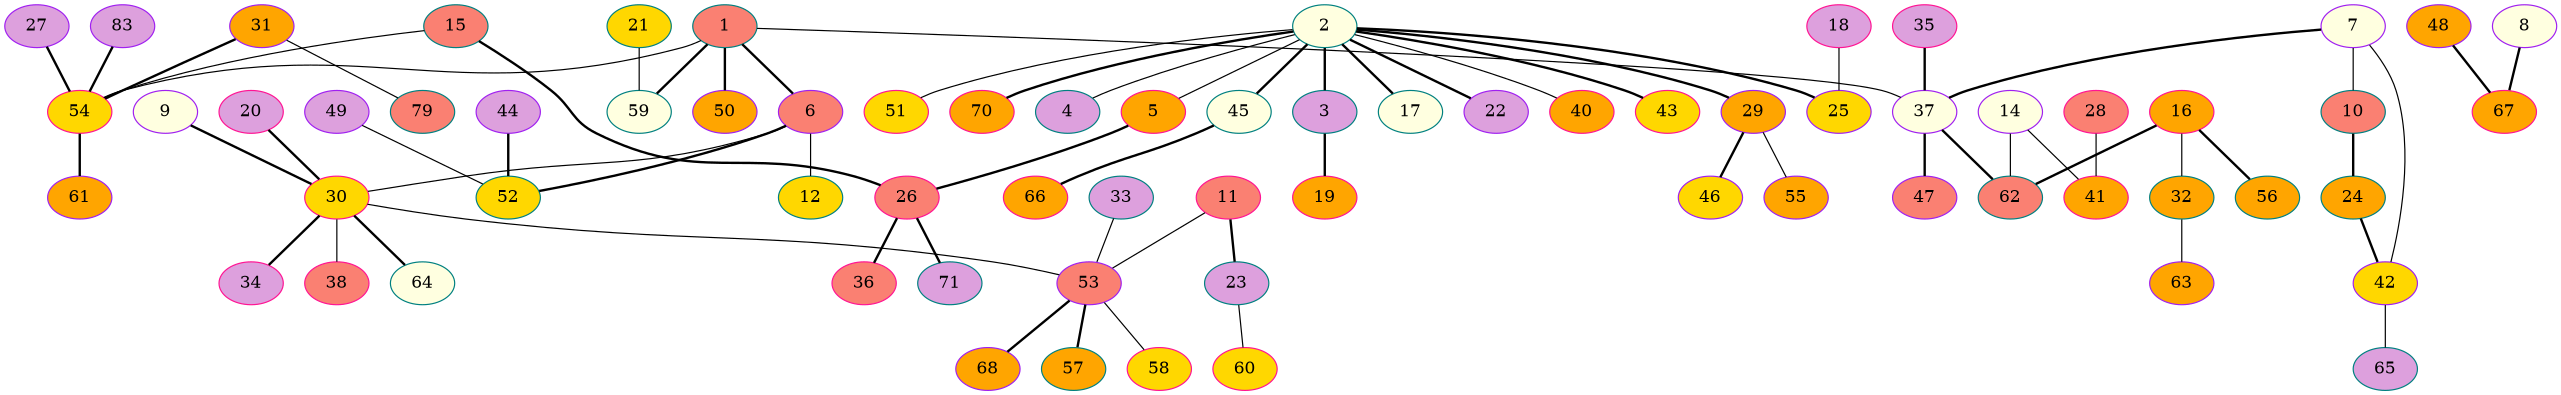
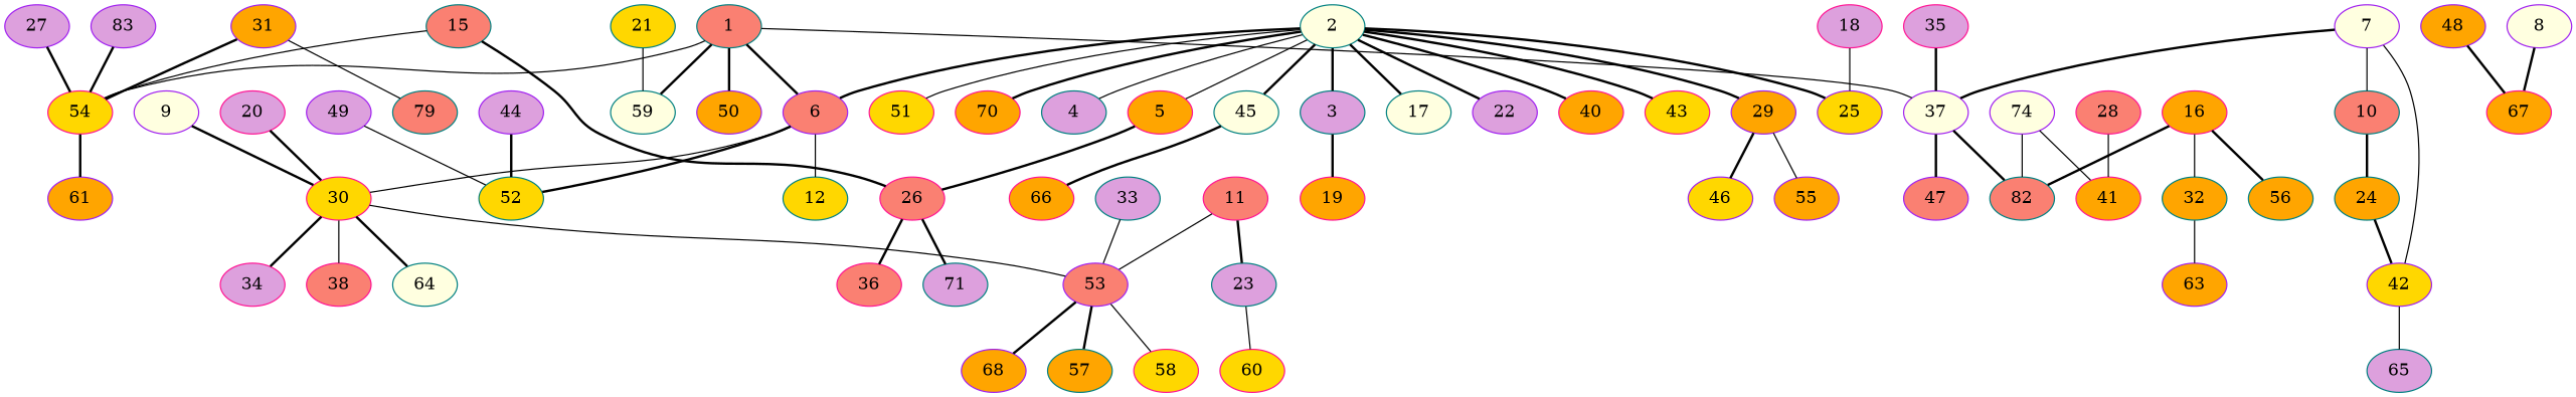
  graph {
    node [color=purple fillcolor=orange style=filled]
    edge [style=bold weight=1.0]
    1 [color=teal fillcolor=salmon]
    6 [fillcolor=salmon]
    37 [fillcolor=lightyellow]
    50
    54 [color=deeppink fillcolor=gold]
    59 [color=teal fillcolor=lightyellow]
    12 [color=teal fillcolor=gold]
    30 [color=deeppink fillcolor=gold]
    52 [color=teal fillcolor=gold]
-   62 [color=teal fillcolor=salmon]
+   62 [color=teal fillcolor=salmon label=82]
    47 [fillcolor=salmon]
    61
    2 [color=teal fillcolor=lightyellow]
    3 [color=teal fillcolor=plum]
    4 [color=teal fillcolor=plum]
    5 [color=deeppink]
    17 [color=teal fillcolor=lightyellow]
    22 [fillcolor=plum]
    25 [fillcolor=gold]
    29
    40 [color=deeppink]
    43 [color=deeppink fillcolor=gold]
    45 [color=teal fillcolor=lightyellow]
    51 [color=deeppink fillcolor=gold]
    70 [color=deeppink]
    19 [color=deeppink]
    26 [color=deeppink fillcolor=salmon]
    46 [fillcolor=gold]
    55
    66 [color=deeppink]
    48
    67 [color=deeppink]
    36 [color=deeppink fillcolor=salmon]
    71 [color=teal fillcolor=plum]
    53 [fillcolor=salmon]
    34 [color=deeppink fillcolor=plum]
    38 [color=deeppink fillcolor=salmon]
    64 [color=teal fillcolor=lightyellow]
    7 [fillcolor=lightyellow]
    10 [color=teal fillcolor=salmon]
    42 [fillcolor=gold]
    24 [color=teal]
    65 [color=teal fillcolor=plum]
    8 [fillcolor=lightyellow]
    9 [fillcolor=lightyellow]
    11 [color=deeppink fillcolor=salmon]
    23 [color=teal fillcolor=plum]
    60 [color=deeppink fillcolor=gold]
    57 [color=teal]
    58 [color=deeppink fillcolor=gold]
    68
    n52 [fillcolor=plum label=83]
-   14 [fillcolor=lightyellow]
+   14 [fillcolor=lightyellow label=74]
    41 [color=deeppink]
    15 [color=teal fillcolor=salmon]
    16 [color=deeppink]
    32 [color=teal]
    56 [color=teal]
    63
    18 [color=deeppink fillcolor=plum]
    20 [color=deeppink fillcolor=plum]
    21 [color=teal fillcolor=gold]
    27 [fillcolor=plum]
    28 [color=deeppink fillcolor=salmon]
    31
    n66 [color=teal fillcolor=salmon label=79]
    33 [color=teal fillcolor=plum]
    35 [color=deeppink fillcolor=plum]
    44 [fillcolor=plum]
    49 [fillcolor=plum]
    1 -- 6
    1 -- 37 [style=solid]
    1 -- 50
    1 -- 54 [style=solid]
    1 -- 59
    6 -- 12 [style=solid]
    6 -- 30 [style=solid]
    6 -- 52
    37 -- 62
    37 -- 47
    54 -- 61
    30 -- 53 [style=solid]
    30 -- 34
    30 -- 38 [style=solid]
    30 -- 64
+   2 -- 6
    2 -- 3
    2 -- 4 [style=solid]
    2 -- 5 [style=solid]
    2 -- 17
    2 -- 22
    2 -- 25
    2 -- 29
-   2 -- 40 [style=solid]
+   2 -- 40
    2 -- 43
    2 -- 45
    2 -- 51 [style=solid]
    2 -- 70
    3 -- 19
    5 -- 26
    29 -- 46
    29 -- 55 [style=solid]
    45 -- 66
    26 -- 36
    26 -- 71
    48 -- 67
    53 -- 57
    53 -- 58 [style=solid]
    53 -- 68
    7 -- 37
    7 -- 10 [style=solid]
    7 -- 42 [style=solid]
    10 -- 24
    42 -- 65 [style=solid]
    24 -- 42
    8 -- 67
    9 -- 30
    11 -- 53 [style=solid]
    11 -- 23
    23 -- 60 [style=solid]
    n52 -- 54
    14 -- 62 [style=solid]
    14 -- 41 [style=solid]
    15 -- 54 [style=solid]
    15 -- 26
    16 -- 62
    16 -- 32 [style=solid]
    16 -- 56
    32 -- 63 [style=solid]
    18 -- 25 [style=solid]
    20 -- 30
    21 -- 59 [style=solid]
    27 -- 54
    28 -- 41 [style=solid]
    31 -- 54
    31 -- n66 [style=solid]
    33 -- 53 [style=solid]
    35 -- 37
    44 -- 52
    49 -- 52 [style=solid]
  }
